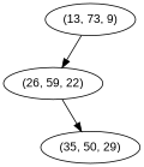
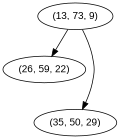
  digraph {
    fontname="Liberation Sans"
    node [fontname="Liberation Sans"]
    edge [fontname="Liberation Sans"]
    "(13, 73, 9)"
    "(26, 59, 22)"
    "(35, 50, 29)"
    "(13, 73, 9)" -> "(26, 59, 22)"
-   "(26, 59, 22)" -> "(35, 50, 29)"
+   "(13, 73, 9)" -> "(35, 50, 29)"
  }
